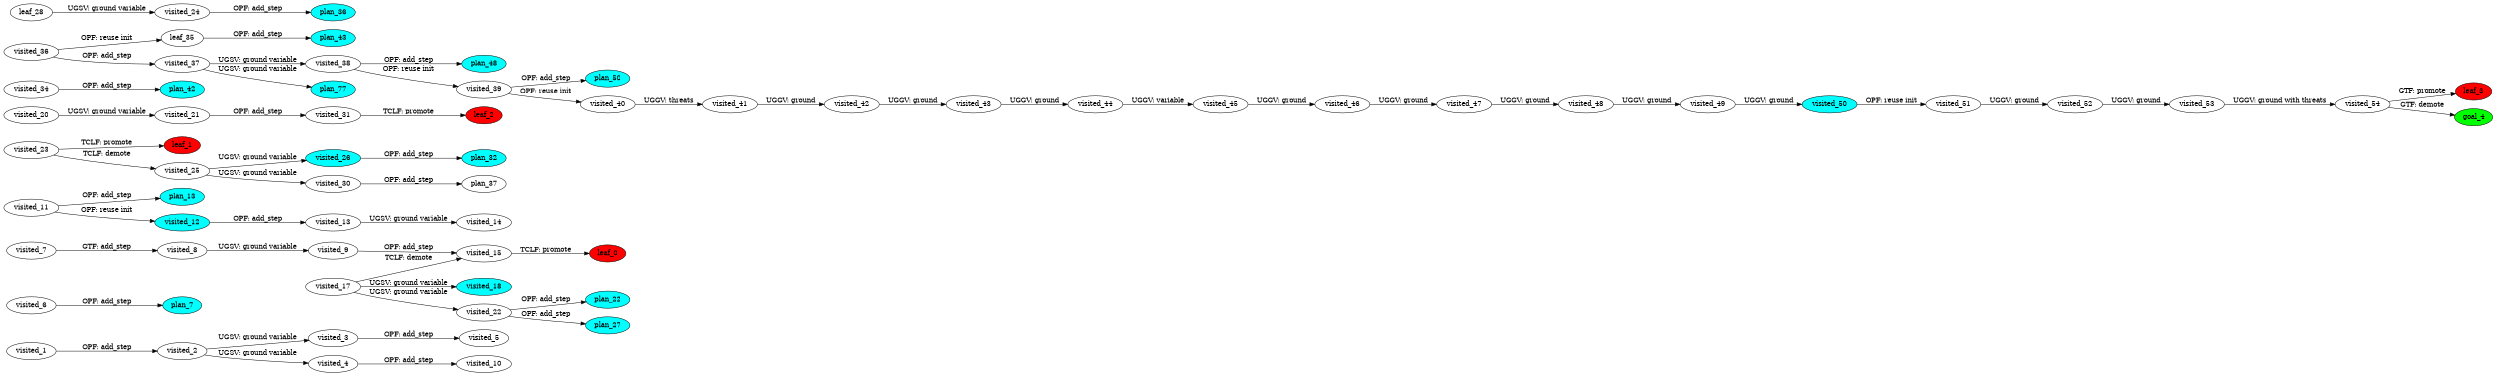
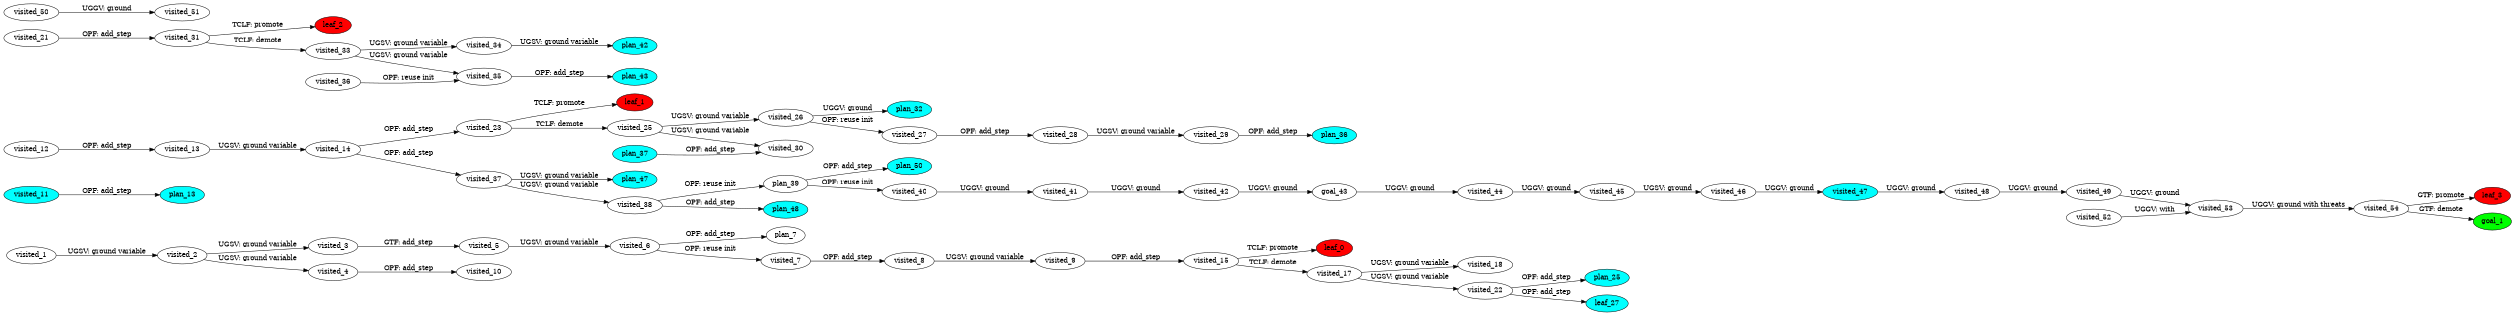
  digraph {
    rankdir=LR
    node [fillcolor=white style=filled]
    n1 [label=visited_1]
    n2 [label=visited_2]
    n3 [label=visited_3]
    n4 [label=visited_4]
    n5 [label=visited_5]
    n6 [label=visited_10]
    n7 [label=visited_6]
-   n8 [fillcolor=cyan label=plan_7]
+   n8 [label=plan_7]
    n9 [label=visited_7]
-   n10 [label=visited_11]
+   n10 [fillcolor=cyan label=visited_11]
    n11 [fillcolor=cyan label=plan_13]
-   n12 [fillcolor=cyan label=visited_12]
+   n12 [label=visited_12]
    n13 [label=visited_8]
    n14 [label=visited_9]
    n15 [label=visited_15]
    n16 [fillcolor=red label=leaf_0]
    n17 [label=visited_17]
-   n18 [fillcolor=cyan label=visited_18]
+   n18 [label=visited_18]
    n19 [label=visited_22]
    n20 [label=visited_13]
    n21 [label=visited_14]
    n22 [label=visited_23]
    n23 [fillcolor=red label=leaf_1]
    n24 [label=visited_25]
-   n25 [fillcolor=cyan label=visited_26]
+   n25 [label=visited_26]
    n26 [label=visited_30]
-   n27 [fillcolor=cyan label=plan_22]
-   n28 [fillcolor=cyan label=plan_27]
-   n29 [label=visited_20]
+   n27 [fillcolor=cyan label=plan_25]
+   n28 [fillcolor=cyan label=leaf_27]
    n30 [label=visited_21]
    n31 [label=visited_31]
    n32 [fillcolor=red label=leaf_2]
+   n33 [label=visited_33]
    n34 [label=visited_34]
-   n35 [label=leaf_35]
+   n35 [label=visited_35]
    n36 [fillcolor=cyan label=plan_32]
-   n38 [label=plan_37]
-   n39 [label=leaf_28]
-   n40 [label=visited_24]
+   n37 [label=visited_27]
+   n38 [fillcolor=cyan label=plan_37]
+   n39 [label=visited_28]
+   n40 [label=visited_29]
    n41 [fillcolor=cyan label=plan_36]
    n42 [fillcolor=cyan label=plan_42]
    n43 [fillcolor=cyan label=plan_43]
    n44 [label=visited_36]
    n45 [label=visited_37]
    n46 [label=visited_38]
-   n47 [fillcolor=cyan label=plan_77]
+   n47 [fillcolor=cyan label=plan_47]
    n48 [fillcolor=cyan label=plan_48]
-   n49 [label=visited_39]
+   n49 [label=plan_39]
    n50 [fillcolor=cyan label=plan_50]
    n51 [label=visited_40]
    n52 [label=visited_41]
    n53 [label=visited_42]
-   n54 [label=visited_43]
+   n54 [label=goal_43]
    n55 [label=visited_44]
    n56 [label=visited_45]
    n57 [label=visited_46]
-   n58 [label=visited_47]
+   n58 [fillcolor=cyan label=visited_47]
    n59 [label=visited_48]
    n60 [label=visited_49]
-   n61 [fillcolor=cyan label=visited_50]
+   n61 [label=visited_50]
    n62 [label=visited_51]
    n63 [label=visited_52]
    n64 [label=visited_53]
    n65 [label=visited_54]
    n66 [fillcolor=red label=leaf_3]
-   n67 [fillcolor=green label=goal_4]
-   n1 -> n2 [label="OPF: add_step"]
+   n67 [fillcolor=green label=goal_1]
+   n1 -> n2 [label="UGSV: ground variable"]
    n2 -> n3 [label="UGSV: ground variable"]
    n2 -> n4 [label="UGSV: ground variable"]
-   n3 -> n5 [label="OPF: add_step"]
+   n3 -> n5 [label="GTF: add_step"]
    n4 -> n6 [label="OPF: add_step"]
+   n5 -> n7 [label="UGSV: ground variable"]
    n7 -> n8 [label="OPF: add_step"]
-   n9 -> n13 [label="GTF: add_step"]
+   n7 -> n9 [label="OPF: reuse init"]
+   n9 -> n13 [label="OPF: add_step"]
    n10 -> n11 [label="OPF: add_step"]
-   n10 -> n12 [label="OPF: reuse init"]
    n12 -> n20 [label="OPF: add_step"]
    n13 -> n14 [label="UGSV: ground variable"]
    n14 -> n15 [label="OPF: add_step"]
    n15 -> n16 [label="TCLF: promote"]
-   n17 -> n15 [label="TCLF: demote"]
+   n15 -> n17 [label="TCLF: demote"]
    n17 -> n18 [label="UGSV: ground variable"]
    n17 -> n19 [label="UGSV: ground variable"]
    n19 -> n27 [label="OPF: add_step"]
    n19 -> n28 [label="OPF: add_step"]
    n20 -> n21 [label="UGSV: ground variable"]
+   n21 -> n22 [label="OPF: add_step"]
    n22 -> n23 [label="TCLF: promote"]
    n22 -> n24 [label="TCLF: demote"]
    n24 -> n25 [label="UGSV: ground variable"]
    n24 -> n26 [label="UGSV: ground variable"]
-   n25 -> n36 [label="OPF: add_step"]
-   n26 -> n38 [label="OPF: add_step"]
-   n29 -> n30 [label="UGSV: ground variable"]
+   n25 -> n36 [label="UGGV: ground"]
+   n25 -> n37 [label="OPF: reuse init"]
+   n38 -> n26 [label="OPF: add_step"]
    n30 -> n31 [label="OPF: add_step"]
    n31 -> n32 [label="TCLF: promote"]
-   n34 -> n42 [label="OPF: add_step"]
+   n31 -> n33 [label="TCLF: demote"]
+   n33 -> n34 [label="UGSV: ground variable"]
+   n33 -> n35 [label="UGSV: ground variable"]
+   n34 -> n42 [label="UGSV: ground variable"]
    n35 -> n43 [label="OPF: add_step"]
+   n37 -> n39 [label="OPF: add_step"]
    n39 -> n40 [label="UGSV: ground variable"]
    n40 -> n41 [label="OPF: add_step"]
    n44 -> n35 [label="OPF: reuse init"]
-   n44 -> n45 [label="OPF: add_step"]
+   n21 -> n45 [label="OPF: add_step"]
    n45 -> n46 [label="UGSV: ground variable"]
    n45 -> n47 [label="UGSV: ground variable"]
    n46 -> n48 [label="OPF: add_step"]
    n46 -> n49 [label="OPF: reuse init"]
    n49 -> n50 [label="OPF: add_step"]
    n49 -> n51 [label="OPF: reuse init"]
-   n51 -> n52 [label="UGGV: threats"]
+   n51 -> n52 [label="UGGV: ground"]
    n52 -> n53 [label="UGGV: ground"]
    n53 -> n54 [label="UGGV: ground"]
    n54 -> n55 [label="UGGV: ground"]
-   n55 -> n56 [label="UGGV: variable"]
-   n56 -> n57 [label="UGGV: ground"]
+   n55 -> n56 [label="UGGV: ground"]
+   n56 -> n57 [label="UGSV: ground"]
    n57 -> n58 [label="UGGV: ground"]
    n58 -> n59 [label="UGGV: ground"]
    n59 -> n60 [label="UGGV: ground"]
-   n60 -> n61 [label="UGGV: ground"]
-   n61 -> n62 [label="OPF: reuse init"]
-   n62 -> n63 [label="UGGV: ground"]
-   n63 -> n64 [label="UGGV: ground"]
+   n60 -> n64 [label="UGGV: ground"]
+   n61 -> n62 [label="UGGV: ground"]
+   n63 -> n64 [label="UGGV: with"]
    n64 -> n65 [label="UGGV: ground with threats"]
    n65 -> n66 [label="GTF: promote"]
    n65 -> n67 [label="GTF: demote"]
  }
